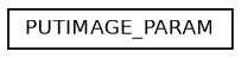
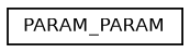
  digraph {
    rankdir=LR
-   n1 [color=black fillcolor=white fontname=Helvetica fontsize=10 height=0.2 label=PUTIMAGE_PARAM shape=record style=filled width=0.4]
+   n1 [color=black fillcolor=white fontname=Helvetica fontsize=10 height=0.2 label=PARAM_PARAM shape=record style=filled width=0.4]
  }
